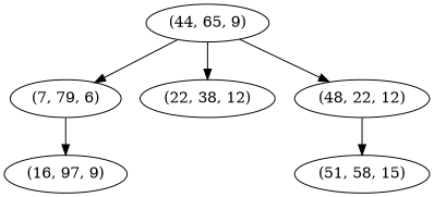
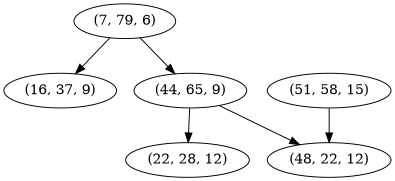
  digraph {
    fontname="DejaVu Serif"
    node [fontname="DejaVu Serif"]
    edge [fontname="DejaVu Serif"]
    "(7, 79, 6)"
-   "(16, 37, 9)" [label="(16, 97, 9)"]
+   "(16, 37, 9)"
    "(44, 65, 9)"
-   "(22, 28, 12)" [label="(22, 38, 12)"]
+   "(22, 28, 12)"
    n5 [label="(48, 22, 12)"]
    "(51, 58, 15)"
    "(7, 79, 6)" -> "(16, 37, 9)"
-   "(44, 65, 9)" -> "(7, 79, 6)"
+   "(7, 79, 6)" -> "(44, 65, 9)"
    "(44, 65, 9)" -> "(22, 28, 12)"
    "(44, 65, 9)" -> n5
-   n5 -> "(51, 58, 15)"
+   "(51, 58, 15)" -> n5
  }
